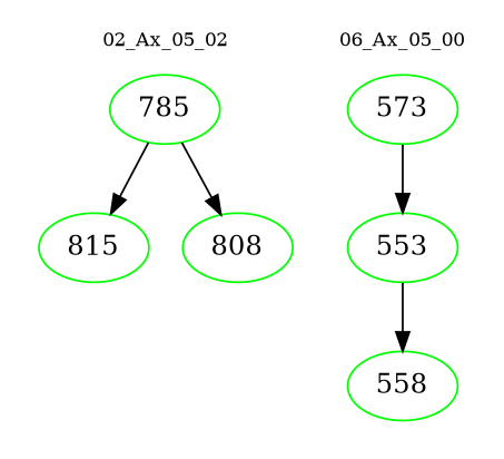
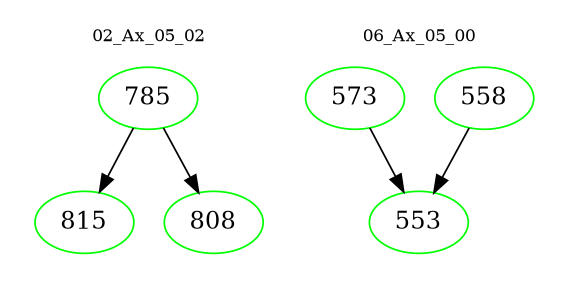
  digraph {
    node [color=green]
    edge [color=black]
    n1 [label=785]
    n2 [label=815]
    n3 [label=808]
    n4 [label=553]
    n5 [label=558]
    n6 [label=573]
    subgraph cluster_1 {
      color=white
      fontsize=10
      label="02_Ax_05_02"
      n1
      n2
      n3
    }
    subgraph cluster_2 {
      color=white
      fontsize=10
      label="06_Ax_05_00"
      n4
      n5
      n6
    }
    n1 -> n2
    n1 -> n3
-   n4 -> n5
+   n5 -> n4
    n6 -> n4
  }
